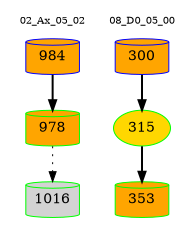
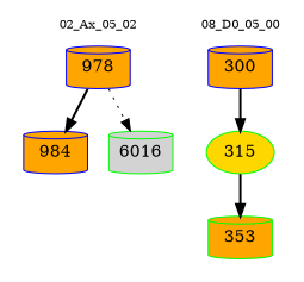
  digraph {
    node [color=green fillcolor=orange shape=cylinder style=filled]
    edge [color=black style=bold]
    n1 [color=blue label=984]
-   n2 [label=978]
-   n3 [fillcolor=lightgrey label=1016]
+   n2 [color=blue label=978]
+   n3 [fillcolor=lightgrey label=6016]
    n4 [color=blue label=300]
    n5 [fillcolor=gold label=315 shape=ellipse]
    n6 [label=353]
    subgraph cluster_1 {
      color=white
      fontsize=10
      label="02_Ax_05_02"
      n1
      n2
      n3
    }
    subgraph cluster_2 {
      color=white
      fontsize=10
      label="08_D0_05_00"
      n4
      n5
      n6
    }
-   n1 -> n2
+   n2 -> n1
    n2 -> n3 [style=dotted]
    n4 -> n5
    n5 -> n6
  }
